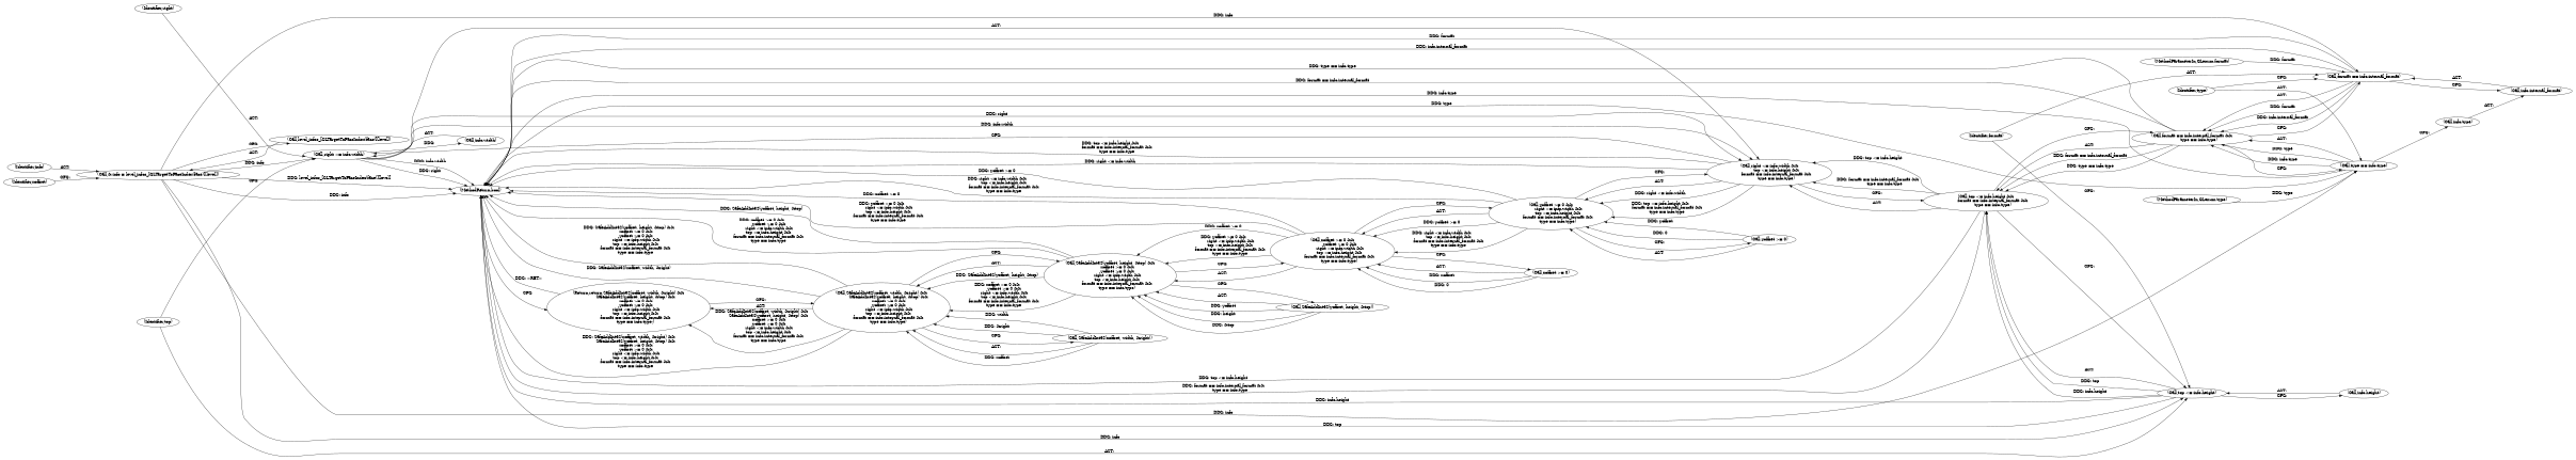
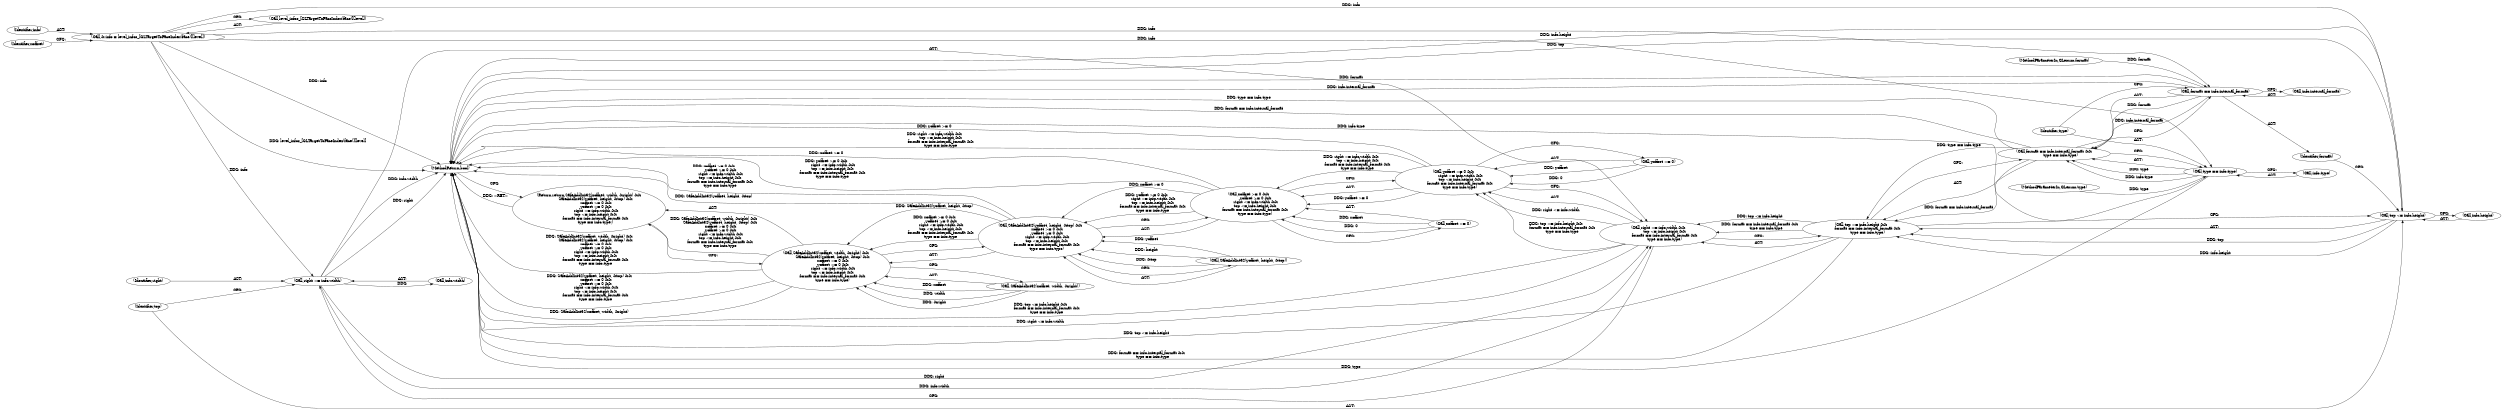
  digraph {
    rankdir=LR
    n1 [label="(Call,& info = level_infos_[GLTargetToFaceIndex(face)][level])"]
    n2 [label="(Call,right <= info.width)"]
    n3 [label="(Call,top <= info.height)"]
    n4 [label="(Call,format == info.internal_format)"]
    n5 [label="(Call,type == info.type)"]
    n6 [label="(Call,level_infos_[GLTargetToFaceIndex(face)][level])"]
    n7 [label="(MethodReturn,bool)"]
    n8 [label="(Call,right <= info.width &&\n           top <= info.height &&\n           format == info.internal_format &&\n           type == info.type)"]
    n9 [label="(Call,info.width)"]
    n10 [label="(Call,top <= info.height &&\n           format == info.internal_format &&\n           type == info.type)"]
    n11 [label="(Call,info.height)"]
    n12 [label="(Call,format == info.internal_format &&\n           type == info.type)"]
    n13 [label="(Call,info.internal_format)"]
    n14 [label="(Call,info.type)"]
    n15 [label="(Return,return SafeAddInt32(xoffset, width, &right) &&\n           SafeAddInt32(yoffset, height, &top) &&\n            xoffset >= 0 &&\n            yoffset >= 0 &&\n            right <= info.width &&\n           top <= info.height &&\n           format == info.internal_format &&\n           type == info.type;)"]
    n16 [label="(Call,yoffset >= 0 &&\n            right <= info.width &&\n           top <= info.height &&\n           format == info.internal_format &&\n           type == info.type)"]
    n17 [label="(Call,xoffset >= 0 &&\n            yoffset >= 0 &&\n            right <= info.width &&\n           top <= info.height &&\n           format == info.internal_format &&\n           type == info.type)"]
    n18 [label="(Call,yoffset >= 0)"]
    n19 [label="(Call,SafeAddInt32(yoffset, height, &top) &&\n            xoffset >= 0 &&\n            yoffset >= 0 &&\n            right <= info.width &&\n           top <= info.height &&\n           format == info.internal_format &&\n           type == info.type)"]
    n20 [label="(Call,xoffset >= 0)"]
    n21 [label="(Call,SafeAddInt32(xoffset, width, &right) &&\n           SafeAddInt32(yoffset, height, &top) &&\n            xoffset >= 0 &&\n            yoffset >= 0 &&\n            right <= info.width &&\n           top <= info.height &&\n           format == info.internal_format &&\n           type == info.type)"]
    n22 [label="(Call,SafeAddInt32(yoffset, height, &top))"]
    n23 [label="(Call,SafeAddInt32(xoffset, width, &right))"]
    n24 [label="(Identifier,right)"]
    n25 [label="(MethodParameterIn,GLenum type)"]
    n26 [label="(MethodParameterIn,GLenum format)"]
    n27 [label="(Identifier,format)"]
    n28 [label="(Identifier,info)"]
    n29 [label="(Identifier,top)"]
    n30 [label="(Identifier,type)"]
    n31 [label="(Identifier,xoffset)"]
    n1 -> n2 [label="DDG: info"]
    n1 -> n3 [label="DDG: info"]
    n1 -> n4 [label="DDG: info"]
    n1 -> n5 [label="DDG: info"]
    n1 -> n6 [label="CFG: "]
    n1 -> n7 [label="DDG: info"]
    n1 -> n7 [label="DDG: level_infos_[GLTargetToFaceIndex(face)][level]"]
    n2 -> n7 [label="DDG: right"]
    n2 -> n7 [label="DDG: info.width"]
    n2 -> n8 [label="AST: "]
    n2 -> n8 [label="DDG: right"]
    n2 -> n8 [label="DDG: info.width"]
    n2 -> n9 [label="DDG: "]
    n3 -> n7 [label="DDG: info.height"]
    n3 -> n7 [label="DDG: top"]
    n3 -> n10 [label="AST: "]
    n3 -> n10 [label="DDG: top"]
    n3 -> n10 [label="DDG: info.height"]
    n3 -> n11 [label="CFG: "]
    n4 -> n7 [label="DDG: format"]
    n4 -> n7 [label="DDG: info.internal_format"]
    n4 -> n12 [label="AST: "]
    n4 -> n12 [label="DDG: format"]
    n4 -> n12 [label="DDG: info.internal_format"]
    n4 -> n13 [label="CFG: "]
    n5 -> n7 [label="DDG: type"]
    n5 -> n7 [label="DDG: info.type"]
    n5 -> n12 [label="AST: "]
    n5 -> n12 [label="DDG: type"]
    n5 -> n12 [label="DDG: info.type"]
    n5 -> n14 [label="CFG: "]
    n6 -> n1 [label="AST: "]
    n7 -> n15 [label="CFG: "]
    n8 -> n2 [label="CFG: "]
    n8 -> n7 [label="DDG: top <= info.height &&\n           format == info.internal_format &&\n           type == info.type"]
    n8 -> n7 [label="DDG: right <= info.width"]
    n8 -> n10 [label="CFG: "]
    n8 -> n16 [label="AST: "]
    n8 -> n16 [label="DDG: right <= info.width"]
    n8 -> n16 [label="DDG: top <= info.height &&\n           format == info.internal_format &&\n           type == info.type"]
    n9 -> n2 [label="AST: "]
    n10 -> n3 [label="CFG: "]
    n10 -> n7 [label="DDG: top <= info.height"]
    n10 -> n7 [label="DDG: format == info.internal_format &&\n           type == info.type"]
    n10 -> n8 [label="AST: "]
    n10 -> n8 [label="DDG: top <= info.height"]
    n10 -> n8 [label="DDG: format == info.internal_format &&\n           type == info.type"]
    n10 -> n12 [label="CFG: "]
    n11 -> n3 [label="AST: "]
    n12 -> n4 [label="CFG: "]
    n12 -> n5 [label="CFG: "]
    n12 -> n7 [label="DDG: type == info.type"]
    n12 -> n7 [label="DDG: format == info.internal_format"]
    n12 -> n10 [label="AST: "]
    n12 -> n10 [label="DDG: format == info.internal_format"]
    n12 -> n10 [label="DDG: type == info.type"]
    n13 -> n4 [label="AST: "]
-   n14 -> n13 [label="AST: "]
+   n14 -> n5 [label="AST: "]
    n15 -> n7 [label="DDG: <RET>"]
    n15 -> n21 [label="CFG: "]
    n16 -> n7 [label="DDG: yoffset >= 0"]
    n16 -> n7 [label="DDG: right <= info.width &&\n           top <= info.height &&\n           format == info.internal_format &&\n           type == info.type"]
    n16 -> n8 [label="CFG: "]
    n16 -> n17 [label="AST: "]
    n16 -> n17 [label="DDG: yoffset >= 0"]
    n16 -> n17 [label="DDG: right <= info.width &&\n           top <= info.height &&\n           format == info.internal_format &&\n           type == info.type"]
    n16 -> n18 [label="CFG: "]
    n17 -> n7 [label="DDG: xoffset >= 0"]
    n17 -> n7 [label="DDG: yoffset >= 0 &&\n            right <= info.width &&\n           top <= info.height &&\n           format == info.internal_format &&\n           type == info.type"]
    n17 -> n16 [label="CFG: "]
    n17 -> n19 [label="AST: "]
    n17 -> n19 [label="DDG: xoffset >= 0"]
    n17 -> n19 [label="DDG: yoffset >= 0 &&\n            right <= info.width &&\n           top <= info.height &&\n           format == info.internal_format &&\n           type == info.type"]
    n17 -> n20 [label="CFG: "]
    n18 -> n16 [label="AST: "]
    n18 -> n16 [label="DDG: yoffset"]
    n18 -> n16 [label="DDG: 0"]
    n19 -> n7 [label="DDG: xoffset >= 0 &&\n            yoffset >= 0 &&\n            right <= info.width &&\n           top <= info.height &&\n           format == info.internal_format &&\n           type == info.type"]
    n19 -> n7 [label="DDG: SafeAddInt32(yoffset, height, &top)"]
    n19 -> n17 [label="CFG: "]
    n19 -> n21 [label="AST: "]
    n19 -> n21 [label="DDG: SafeAddInt32(yoffset, height, &top)"]
    n19 -> n21 [label="DDG: xoffset >= 0 &&\n            yoffset >= 0 &&\n            right <= info.width &&\n           top <= info.height &&\n           format == info.internal_format &&\n           type == info.type"]
    n19 -> n22 [label="CFG: "]
    n20 -> n17 [label="AST: "]
    n20 -> n17 [label="DDG: xoffset"]
    n20 -> n17 [label="DDG: 0"]
    n21 -> n7 [label="DDG: SafeAddInt32(xoffset, width, &right) &&\n           SafeAddInt32(yoffset, height, &top) &&\n            xoffset >= 0 &&\n            yoffset >= 0 &&\n            right <= info.width &&\n           top <= info.height &&\n           format == info.internal_format &&\n           type == info.type"]
    n21 -> n7 [label="DDG: SafeAddInt32(yoffset, height, &top) &&\n            xoffset >= 0 &&\n            yoffset >= 0 &&\n            right <= info.width &&\n           top <= info.height &&\n           format == info.internal_format &&\n           type == info.type"]
    n21 -> n7 [label="DDG: SafeAddInt32(xoffset, width, &right)"]
    n21 -> n15 [label="AST: "]
    n21 -> n15 [label="DDG: SafeAddInt32(xoffset, width, &right) &&\n           SafeAddInt32(yoffset, height, &top) &&\n            xoffset >= 0 &&\n            yoffset >= 0 &&\n            right <= info.width &&\n           top <= info.height &&\n           format == info.internal_format &&\n           type == info.type"]
    n21 -> n19 [label="CFG: "]
    n21 -> n23 [label="CFG: "]
    n22 -> n19 [label="AST: "]
    n22 -> n19 [label="DDG: yoffset"]
    n22 -> n19 [label="DDG: height"]
    n22 -> n19 [label="DDG: &top"]
    n23 -> n21 [label="AST: "]
    n23 -> n21 [label="DDG: xoffset"]
    n23 -> n21 [label="DDG: width"]
    n23 -> n21 [label="DDG: &right"]
    n24 -> n2 [label="AST: "]
    n25 -> n5 [label="DDG: type"]
    n26 -> n4 [label="DDG: format"]
    n27 -> n3 [label="CFG: "]
-   n27 -> n4 [label="AST: "]
+   n4 -> n27 [label="AST: "]
    n28 -> n1 [label="AST: "]
    n29 -> n2 [label="CFG: "]
    n29 -> n3 [label="AST: "]
    n30 -> n4 [label="CFG: "]
    n30 -> n5 [label="AST: "]
    n31 -> n1 [label="CFG: "]
  }
